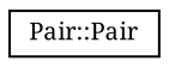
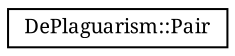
  digraph {
    rankdir=TB
    fontname="Noto Serif"
-   n1 [color=black fillcolor=white fontname="Noto Serif" fontsize=10 height=0.2 label="Pair::Pair" shape=record style=filled width=0.4]
+   n1 [color=black fillcolor=white fontname="Noto Serif" fontsize=10 height=0.2 label="DePlaguarism::Pair" shape=record style=filled width=0.4]
  }
